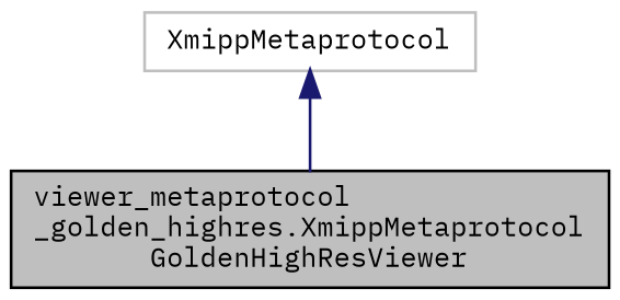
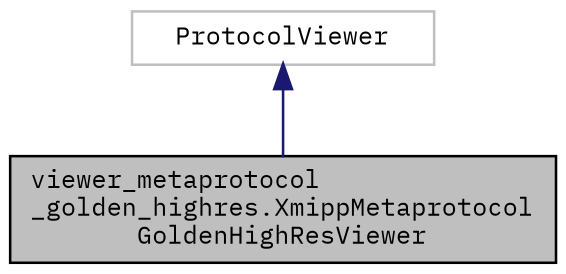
  digraph {
    fontname="IBM Plex Mono"
    node [fontname="IBM Plex Mono" fontsize=10 shape=record style=filled]
    n1 [color=black fillcolor=grey75 fontcolor=black height=0.2 label="viewer_metaprotocol\l_golden_highres.XmippMetaprotocol\lGoldenHighResViewer" width=0.4]
-   n2 [color=grey75 fillcolor=white height=0.2 label=XmippMetaprotocol width=0.4]
+   n2 [color=grey75 fillcolor=white height=0.2 label=ProtocolViewer width=0.4]
    n2 -> n1 [color=midnightblue dir=back fontname="IBM Plex Mono" fontsize=10 labelfontname=Helvetica labelfontsize=10 style=solid]
  }
